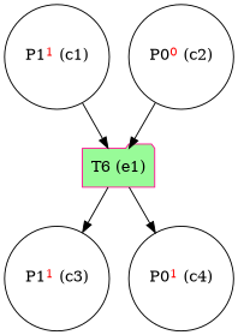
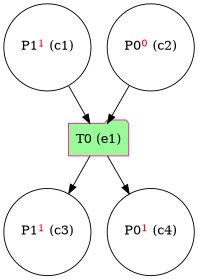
  digraph {
    node [shape=circle]
    n1 [label=<P1<FONT COLOR="red"><SUP>1</SUP></FONT>&nbsp;(c1)>]
-   n2 [label="T6 (e1)" shape=folder style=filled fillcolor=palegreen color=deeppink]
+   n2 [label="T0 (e1)" shape=folder style=filled fillcolor=palegreen color=deeppink]
    n3 [label=<P1<FONT COLOR="red"><SUP>1</SUP></FONT>&nbsp;(c3)>]
    n4 [label=<P0<FONT COLOR="red"><SUP>1</SUP></FONT>&nbsp;(c4)>]
    n5 [label=<P0<FONT COLOR="red"><SUP>0</SUP></FONT>&nbsp;(c2)>]
    n1 -> n2
    n2 -> n3
    n2 -> n4
    n5 -> n2
  }
